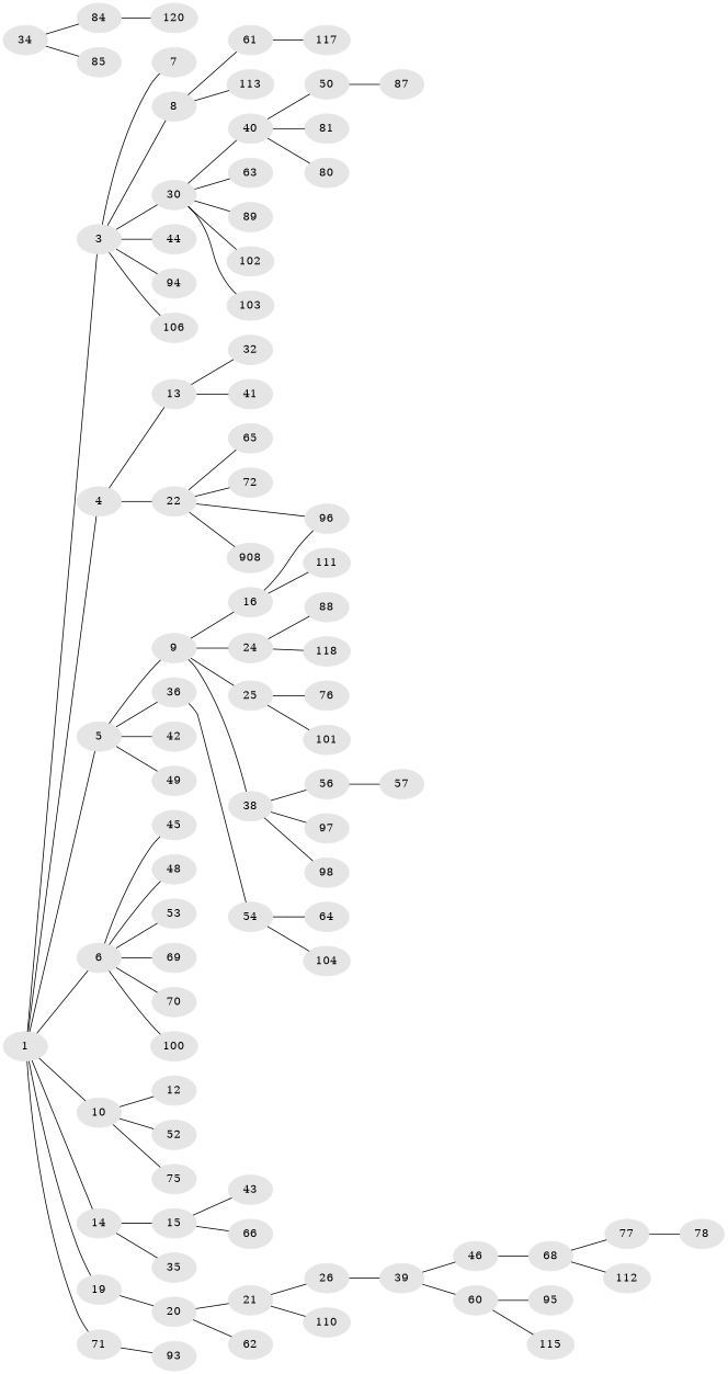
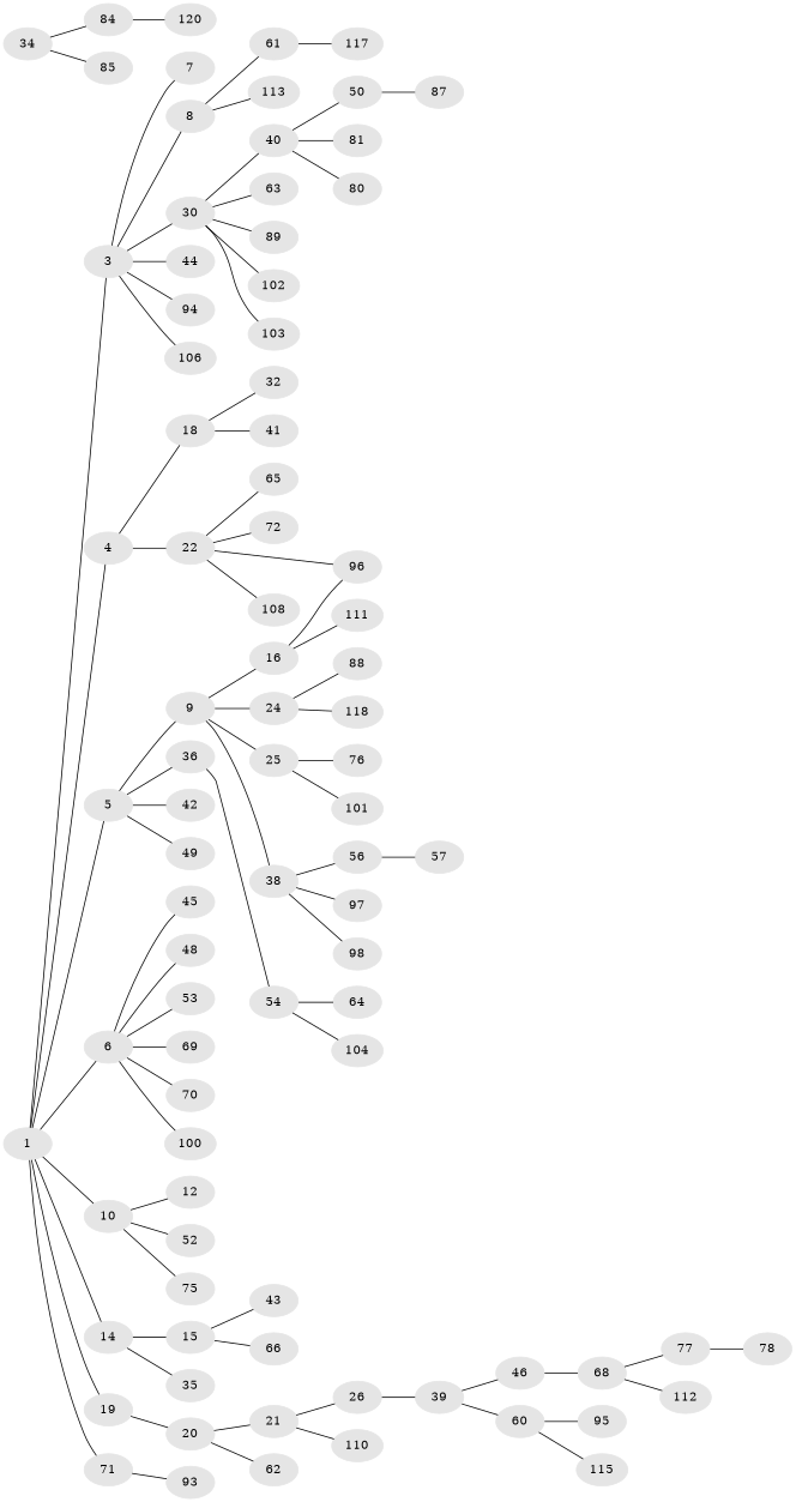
  graph {
    rankdir=LR
    node [color=gray90 style=filled]
    1 [super="+2"]
    3 [super="+27"]
    4 [super="+51"]
    5 [super="+28"]
    6 [super="+13"]
    10 [super="+11"]
    14
    19
    71
    7
    8 [super="+107"]
    30
    44
    94
    106
-   18 [label=13]
+   18
    22 [super="+59"]
    9
    36
    42
    49
    45 [super="+114"]
    48 [super="+86"]
    53 [super="+109"]
    69
    70 [super="+99"]
    100
    12 [super="+33"]
    n29 [label=52]
    75
    15 [super="+17"]
    35 [super="+73"]
    20
    93
    61
    113
    40 [super="+47"]
    63
    89
    102
    103
    32 [super="+119"]
    41
    65
    72 [super="+90"]
    96
-   108 [label=908]
+   108
    16 [super="+29"]
    24 [super="+79"]
    25 [super="+52"]
    38 [super="+92"]
    54 [super="+67"]
    117
    111
    88
    118
    76
    101
    56
    97
    98 [super="+121"]
    43
    66
    34 [super="+37"]
    84 [super="+116"]
    85
    21 [super="+23"]
    62
    26 [super="+31"]
    110
    39 [super="+105"]
    46
    60 [super="+80"]
    50 [super="+58"]
    81 [super="+91"]
    n76 [label=80]
    120
    64 [super="+74"]
    104
    57
    68
    95
    115
    87
    77
    112
    78
    1 -- 3
    1 -- 4
    1 -- 5
    1 -- 6
    1 -- 10
    1 -- 14
    1 -- 19
    1 -- 71
    3 -- 7
    3 -- 8
    3 -- 30
    3 -- 44
    3 -- 94
    3 -- 106
    4 -- 18
    4 -- 22
    5 -- 9
    5 -- 36
    5 -- 42
    5 -- 49
    6 -- 45
    6 -- 48
    6 -- 53
    6 -- 69
    6 -- 70
    6 -- 100
    10 -- 12
    10 -- n29
    10 -- 75
    14 -- 15
    14 -- 35
    19 -- 20
    71 -- 93
    8 -- 61
    8 -- 113
    30 -- 40
    30 -- 63
    30 -- 89
    30 -- 102
    30 -- 103
    18 -- 32
    18 -- 41
    22 -- 65
    22 -- 72
    22 -- 96
    22 -- 108
    9 -- 16
    9 -- 24
    9 -- 25
    9 -- 38
    36 -- 54
    15 -- 43
    15 -- 66
    20 -- 21
    20 -- 62
    61 -- 117
    40 -- 50
    40 -- 81
    40 -- n76
    16 -- 96
    16 -- 111
    24 -- 88
    24 -- 118
    25 -- 76
    25 -- 101
    38 -- 56
    38 -- 97
    38 -- 98
    54 -- 64
    54 -- 104
    56 -- 57
    34 -- 84
    34 -- 85
    84 -- 120
    21 -- 26
    21 -- 110
    26 -- 39
    39 -- 46
    39 -- 60
    46 -- 68
    60 -- 95
    60 -- 115
    50 -- 87
    68 -- 77
    68 -- 112
    77 -- 78
  }
